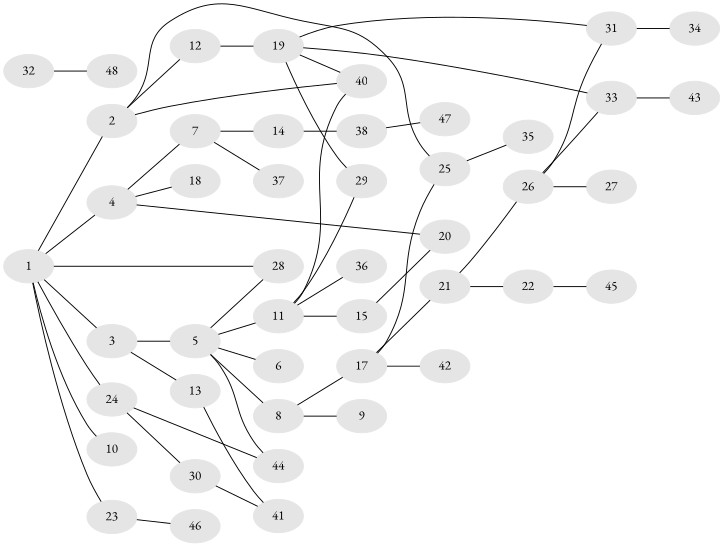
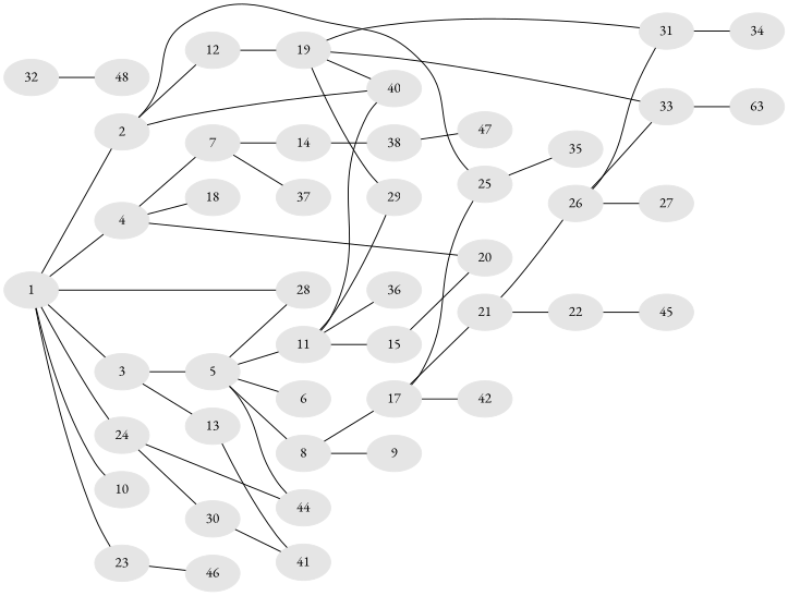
  graph {
    fontname="EB Garamond"
    rankdir=LR
    node [color=gray90 fontname="EB Garamond" style=filled]
    edge [fontname="EB Garamond" weight=1.0]
    1
    2
    3
    4
    10
    23
    24
    28
    12
    25
    40
    5
    13
    7
    18
    20
    46
    44
    30
    19
    35
    6
    8
    11
    41
    14
    37
    9
    17
    15
    29
    36
    38
    21
    42
    31
    33
    47
    32
    48
    22
    26
    34
-   43
+   43 [label=63]
    45
    27
    1 -- 2 [weight=3.0]
    1 -- 3
    1 -- 4
    1 -- 10
    1 -- 23
    1 -- 24
    1 -- 28
    2 -- 12
    2 -- 25
    2 -- 40
    3 -- 5
    3 -- 13
    4 -- 7
    4 -- 18
    4 -- 20
    23 -- 46
    24 -- 44
    24 -- 30
    12 -- 19
    25 -- 35
    5 -- 28
    5 -- 44
    5 -- 6
    5 -- 8
    5 -- 11
    13 -- 41
    7 -- 14 [weight=2.0]
    7 -- 37
    30 -- 41
    19 -- 40
    19 -- 29 [weight=3.0]
    19 -- 31
    19 -- 33
    8 -- 9
    8 -- 17
    11 -- 40 [weight=2.0]
    11 -- 15 [weight=2.0]
    11 -- 29
    11 -- 36
    14 -- 38
    17 -- 25
    17 -- 21
    17 -- 42
    15 -- 20
    38 -- 47
    21 -- 22
    21 -- 26
    31 -- 34
    33 -- 43
    32 -- 48
    22 -- 45
    26 -- 31
    26 -- 33
    26 -- 27
  }
